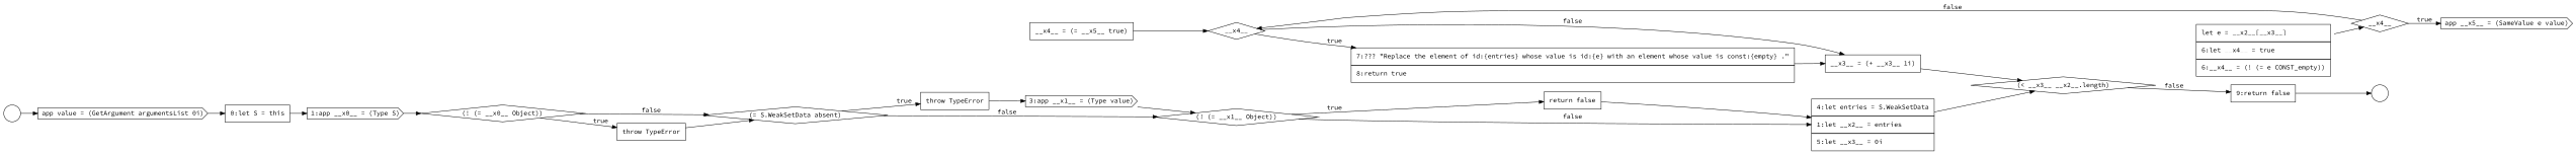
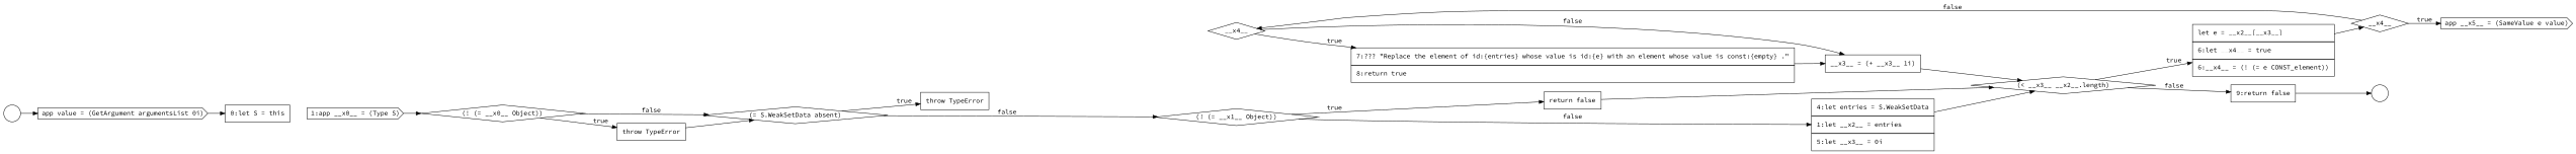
  digraph {
    fontname="Source Code Pro"
    rankdir=LR
    node [color=black fillcolor=white fontname="Source Code Pro" shape=none style=filled]
    edge [color=black fontname="Source Code Pro"]
-   n1 [label=<<font color="black">     <table border="0" cellborder="1" cellspacing="0" cellpadding="10">       <tr><td align="left">__x4__ = (= __x5__ true)</td></tr>     </table>   </font>> margin=0]
    n2 [label=<<font color="black">__x4__</font>> shape=diamond]
    n3 [label=<<font color="black">     <table border="0" cellborder="1" cellspacing="0" cellpadding="10">       <tr><td align="left">__x3__ = (+ __x3__ 1i)</td></tr>     </table>   </font>> margin=0]
    n4 [label=<<font color="black">     <table border="0" cellborder="1" cellspacing="0" cellpadding="10">       <tr><td align="left">7:??? &quot;Replace the element of id:{entries} whose value is id:{e} with an element whose value is const:{empty} .&quot;</td></tr>       <tr><td align="left">8:return true</td></tr>     </table>   </font>> margin=0]
    n5 [label=<<font color="black">(&lt; __x3__ __x2__.length)</font>> shape=diamond]
-   n6 [label=<<font color="black">     <table border="0" cellborder="1" cellspacing="0" cellpadding="10">       <tr><td align="left">let e = __x2__[__x3__]</td></tr>       <tr><td align="left">6:let __x4__ = true</td></tr>       <tr><td align="left">6:__x4__ = (! (= e CONST_empty))</td></tr>     </table>   </font>> margin=0]
+   n6 [label=<<font color="black">     <table border="0" cellborder="1" cellspacing="0" cellpadding="10">       <tr><td align="left">let e = __x2__[__x3__]</td></tr>       <tr><td align="left">6:let __x4__ = true</td></tr>       <tr><td align="left">6:__x4__ = (! (= e CONST_element))</td></tr>     </table>   </font>> margin=0]
    n7 [label=<<font color="black">     <table border="0" cellborder="1" cellspacing="0" cellpadding="10">       <tr><td align="left">9:return false</td></tr>     </table>   </font>> margin=0]
    n8 [label=<<font color="black">__x4__</font>> shape=diamond]
    n9 [label=" " shape=circle]
    n10 [label=<<font color="black">(! (= __x0__ Object))</font>> shape=diamond]
    n11 [label=<<font color="black">(= S.WeakSetData absent)</font>> shape=diamond]
    n12 [label=<<font color="black">     <table border="0" cellborder="1" cellspacing="0" cellpadding="10">       <tr><td align="left">throw TypeError</td></tr>     </table>   </font>> margin=0]
    n13 [label=<<font color="black">(! (= __x1__ Object))</font>> shape=diamond]
    n14 [label=<<font color="black">     <table border="0" cellborder="1" cellspacing="0" cellpadding="10">       <tr><td align="left">throw TypeError</td></tr>     </table>   </font>> margin=0]
    n15 [label=<<font color="black">app __x5__ = (SameValue e value)</font>> shape=cds]
    n16 [label=<<font color="black">1:app __x0__ = (Type S)</font>> shape=cds]
-   n17 [label=<<font color="black">3:app __x1__ = (Type value)</font>> shape=cds]
    n18 [label=<<font color="black">     <table border="0" cellborder="1" cellspacing="0" cellpadding="10">       <tr><td align="left">return false</td></tr>     </table>   </font>> margin=0]
    n19 [label=<<font color="black">     <table border="0" cellborder="1" cellspacing="0" cellpadding="10">       <tr><td align="left">4:let entries = S.WeakSetData</td></tr>       <tr><td align="left">1:let __x2__ = entries</td></tr>       <tr><td align="left">5:let __x3__ = 0i</td></tr>     </table>   </font>> margin=0]
    n20 [label=" " shape=circle]
    n21 [label=<<font color="black">app value = (GetArgument argumentsList 0i)</font>> shape=cds]
    n22 [label=<<font color="black">     <table border="0" cellborder="1" cellspacing="0" cellpadding="10">       <tr><td align="left">0:let S = this</td></tr>     </table>   </font>> margin=0]
-   n1 -> n2
    n2 -> n3 [label=<<font color="black">false</font>>]
    n2 -> n4 [label=<<font color="black">true</font>>]
    n3 -> n5
    n4 -> n3
+   n5 -> n6 [label=<<font color="black">true</font>>]
    n5 -> n7 [label=<<font color="black">false</font>>]
    n6 -> n8
    n7 -> n9
    n8 -> n2 [label=<<font color="black">false</font>>]
    n8 -> n15 [label=<<font color="black">true</font>>]
    n10 -> n11 [label=<<font color="black">false</font>>]
    n10 -> n12 [label=<<font color="black">true</font>>]
    n11 -> n13 [label=<<font color="black">false</font>>]
    n11 -> n14 [label=<<font color="black">true</font>>]
    n12 -> n11
    n13 -> n18 [label=<<font color="black">true</font>>]
    n13 -> n19 [label=<<font color="black">false</font>>]
-   n14 -> n17
    n16 -> n10
-   n17 -> n13
-   n18 -> n19
+   n18 -> n5
    n19 -> n5
    n20 -> n21
    n21 -> n22
-   n22 -> n16
  }
